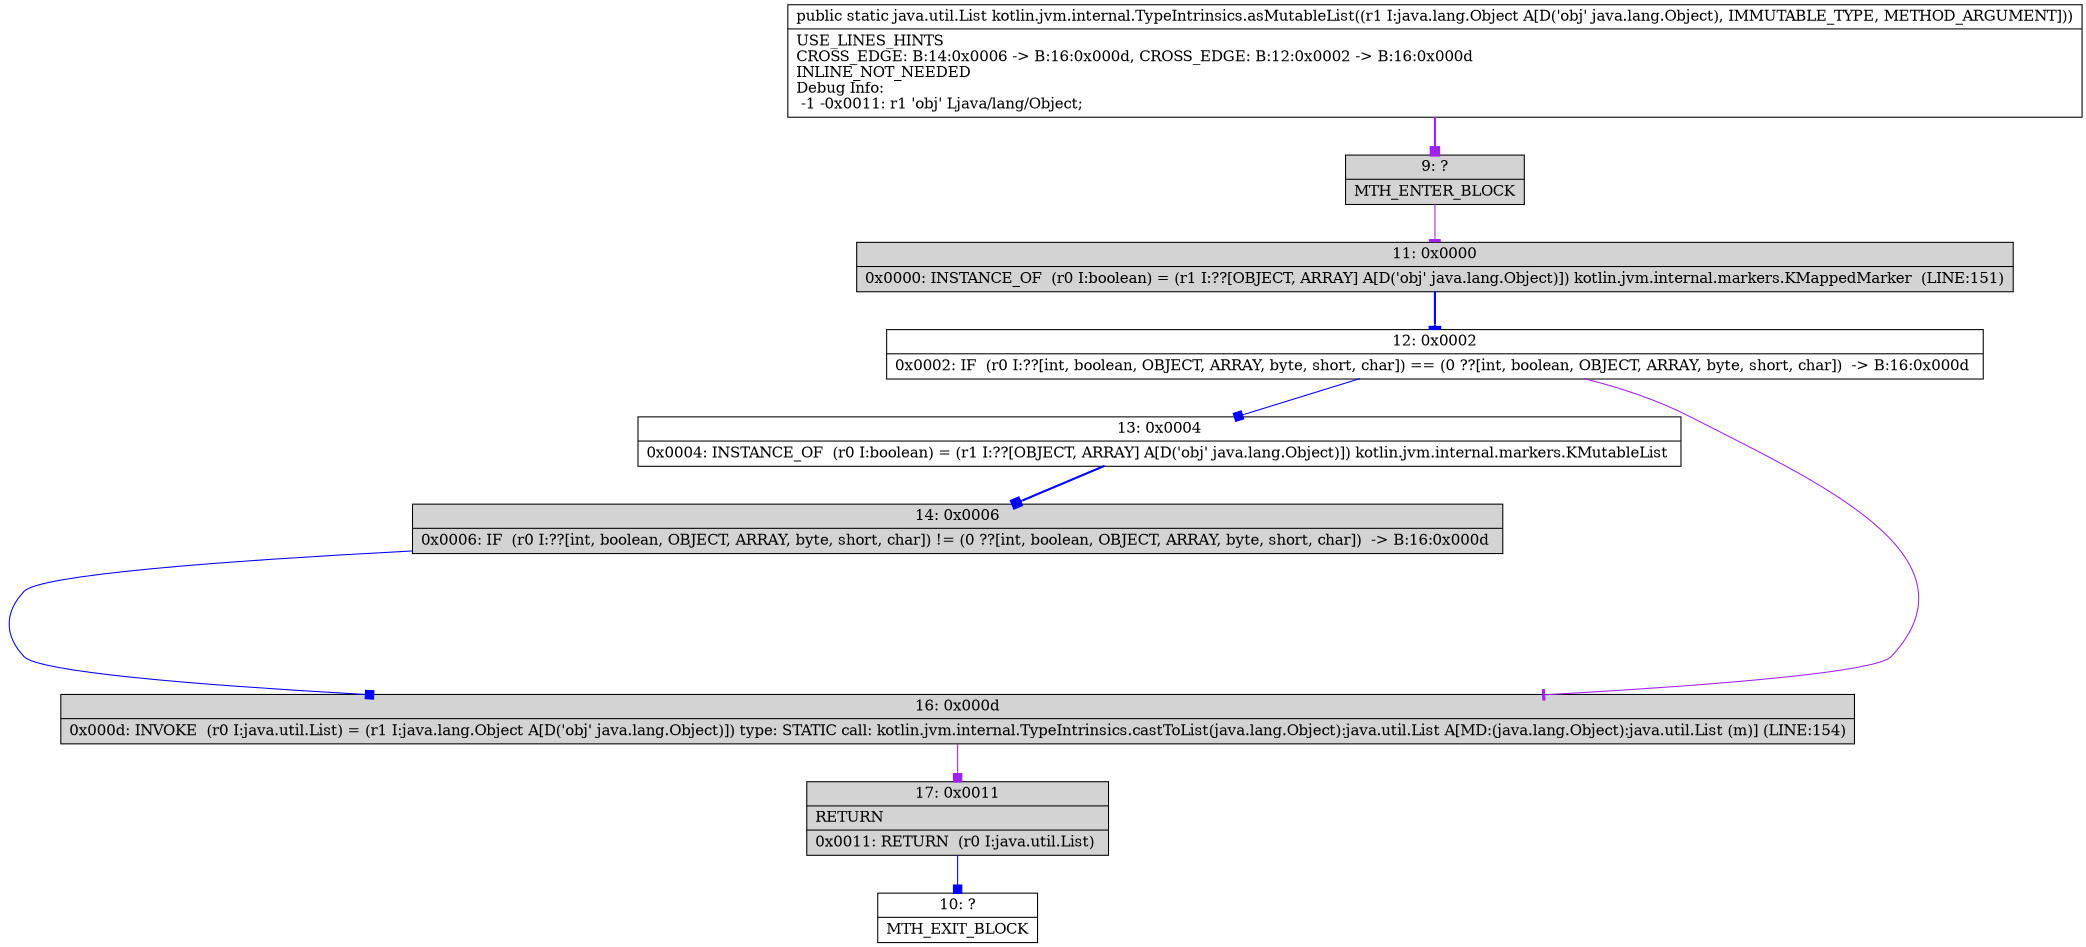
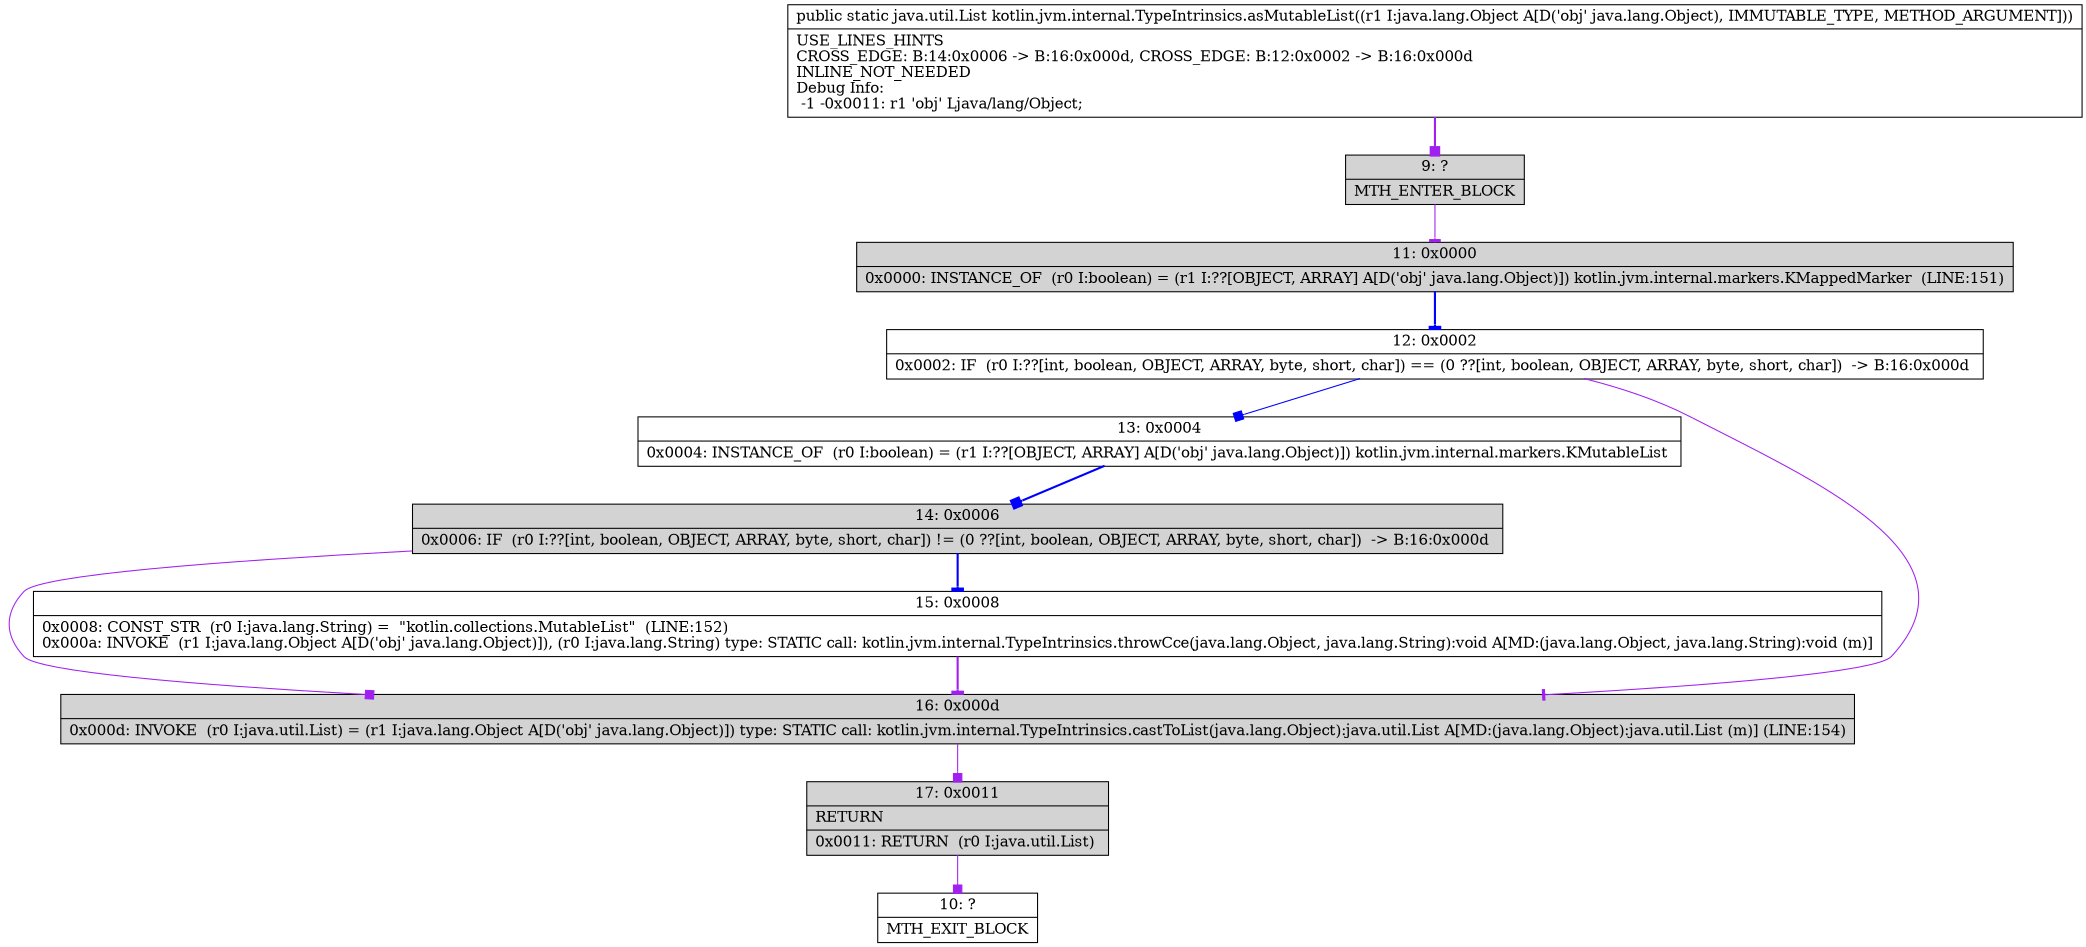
  digraph {
    node [fillcolor=lightgrey shape=record style=filled]
    edge [arrowhead=box color=blue style=solid]
    n1 [label="{9\:\ ?|MTH_ENTER_BLOCK\l}"]
    n2 [label="{11\:\ 0x0000|0x0000: INSTANCE_OF  (r0 I:boolean) = (r1 I:??[OBJECT, ARRAY] A[D('obj' java.lang.Object)]) kotlin.jvm.internal.markers.KMappedMarker  (LINE:151)\l}"]
    n3 [fillcolor=white label="{12\:\ 0x0002|0x0002: IF  (r0 I:??[int, boolean, OBJECT, ARRAY, byte, short, char]) == (0 ??[int, boolean, OBJECT, ARRAY, byte, short, char])  \-\> B:16:0x000d \l}"]
    n4 [fillcolor=white label="{13\:\ 0x0004|0x0004: INSTANCE_OF  (r0 I:boolean) = (r1 I:??[OBJECT, ARRAY] A[D('obj' java.lang.Object)]) kotlin.jvm.internal.markers.KMutableList \l}"]
    n5 [label="{16\:\ 0x000d|0x000d: INVOKE  (r0 I:java.util.List) = (r1 I:java.lang.Object A[D('obj' java.lang.Object)]) type: STATIC call: kotlin.jvm.internal.TypeIntrinsics.castToList(java.lang.Object):java.util.List A[MD:(java.lang.Object):java.util.List (m)] (LINE:154)\l}"]
    n6 [label="{14\:\ 0x0006|0x0006: IF  (r0 I:??[int, boolean, OBJECT, ARRAY, byte, short, char]) != (0 ??[int, boolean, OBJECT, ARRAY, byte, short, char])  \-\> B:16:0x000d \l}"]
    n7 [label="{17\:\ 0x0011|RETURN\l|0x0011: RETURN  (r0 I:java.util.List) \l}"]
+   n8 [fillcolor=white label="{15\:\ 0x0008|0x0008: CONST_STR  (r0 I:java.lang.String) =  \"kotlin.collections.MutableList\"  (LINE:152)\l0x000a: INVOKE  (r1 I:java.lang.Object A[D('obj' java.lang.Object)]), (r0 I:java.lang.String) type: STATIC call: kotlin.jvm.internal.TypeIntrinsics.throwCce(java.lang.Object, java.lang.String):void A[MD:(java.lang.Object, java.lang.String):void (m)]\l}"]
    n9 [fillcolor=white label="{10\:\ ?|MTH_EXIT_BLOCK\l}"]
    n10 [fillcolor=white label="{public static java.util.List kotlin.jvm.internal.TypeIntrinsics.asMutableList((r1 I:java.lang.Object A[D('obj' java.lang.Object), IMMUTABLE_TYPE, METHOD_ARGUMENT]))  | USE_LINES_HINTS\lCROSS_EDGE: B:14:0x0006 \-\> B:16:0x000d, CROSS_EDGE: B:12:0x0002 \-\> B:16:0x000d\lINLINE_NOT_NEEDED\lDebug Info:\l  \-1 \-0x0011: r1 'obj' Ljava\/lang\/Object;\l}"]
    n1 -> n2 [arrowhead=tee color=purple]
    n2 -> n3 [arrowhead=tee style=bold]
    n3 -> n4
    n3 -> n5 [arrowhead=tee color=purple]
    n4 -> n6 [style=bold]
    n5 -> n7 [color=purple]
-   n6 -> n5
-   n7 -> n9
+   n6 -> n5 [color=purple]
+   n6 -> n8 [arrowhead=tee style=bold]
+   n7 -> n9 [color=purple]
+   n8 -> n5 [arrowhead=tee color=purple style=bold]
    n10 -> n1 [color=purple style=bold]
  }
